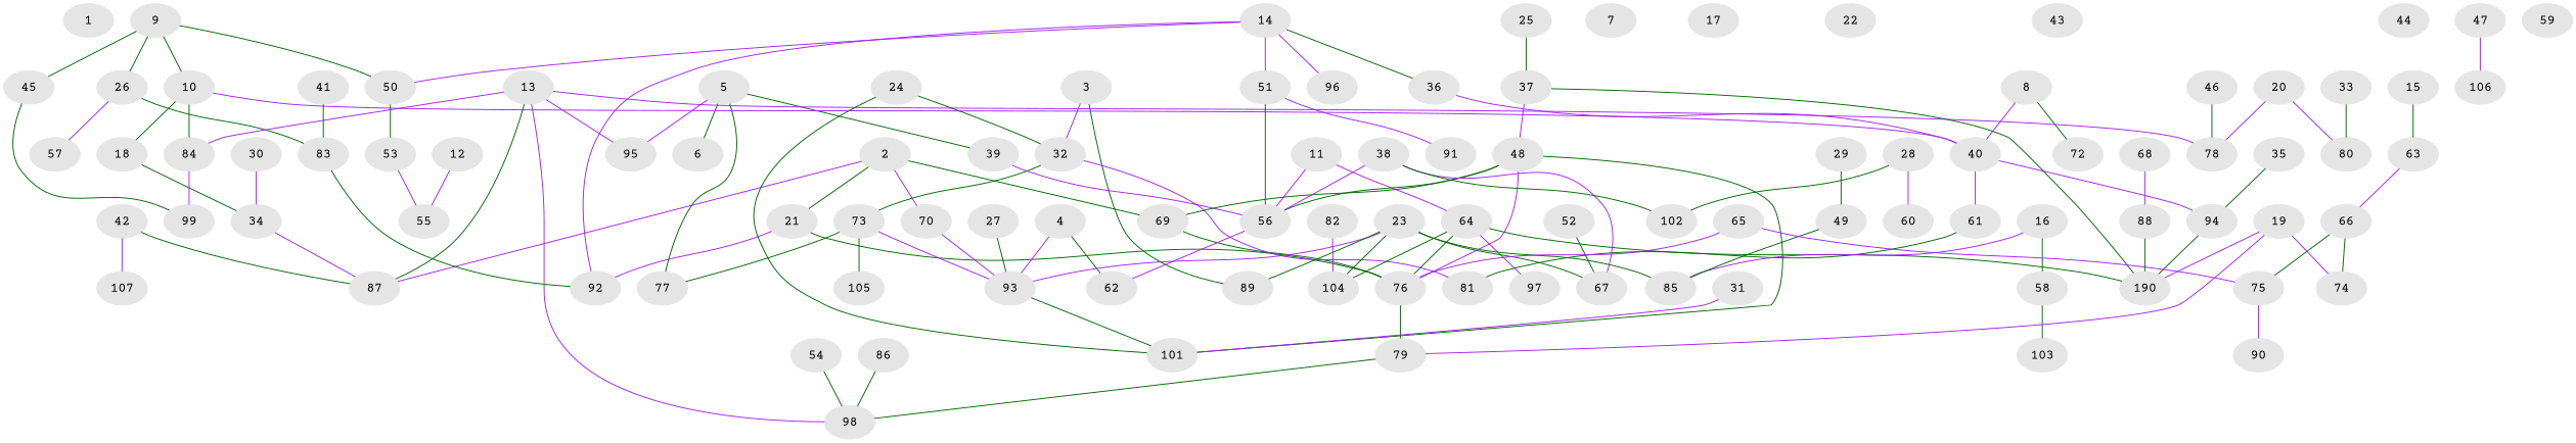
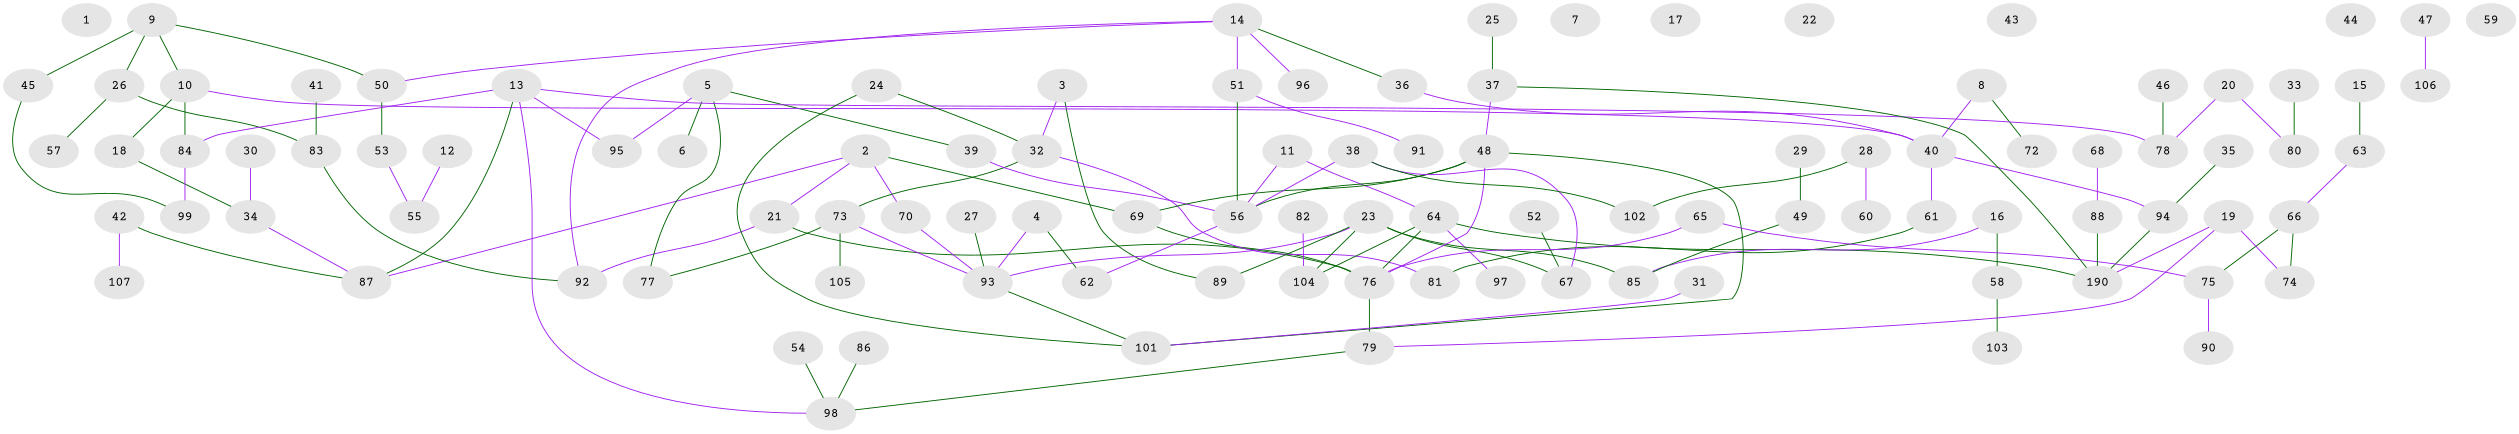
  graph {
    fontname="Courier Prime"
    node [color=gray90 fontname="Courier Prime" style=filled]
    edge [color=darkgreen fontname="Courier Prime"]
    1
    2
    21
    69
    70
    87
    92
    76
    93
    3
    32
    89
    73
    81
    4
    62
    101
    5
    6
    39
    77
    95
    56
    7
    8
    40
    72
    94
    61
    9
    10
    26
    45
    50
    18
    84
    57
    83
    99
    53
    34
    11
    64
    97
    n45 [label=190]
    104
    12
    55
    13
    78
    98
    14
    36
    51
    96
    91
    15
    63
    66
    16
    58
    85
    103
    17
    19
    74
    79
    20
    80
    22
    23
    67
    24
    25
    37
    48
    27
    28
    60
    102
    29
    49
    30
    31
    105
    33
    35
    38
    41
    42
    107
    43
    44
    46
    47
    106
    52
    54
    59
    75
    65
    90
    68
    88
    82
    86
-   2 -- 21
+   2 -- 21 [color=purple]
    2 -- 69
    2 -- 70 [color=purple]
    2 -- 87 [color=purple]
    21 -- 92 [color=purple]
    21 -- 76
    69 -- 76
    70 -- 93 [color=purple]
    76 -- 79
    93 -- 101
    3 -- 32 [color=purple]
    3 -- 89
    32 -- 73
    32 -- 81 [color=purple]
    73 -- 93 [color=purple]
    73 -- 77
    73 -- 105
    4 -- 93 [color=purple]
    4 -- 62
    5 -- 6
    5 -- 39
    5 -- 77
    5 -- 95 [color=purple]
    39 -- 56 [color=purple]
    56 -- 62 [color=purple]
    8 -- 40 [color=purple]
    8 -- 72
    40 -- 94 [color=purple]
    40 -- 61 [color=purple]
    94 -- n45
    61 -- 81
    9 -- 10
    9 -- 26
    9 -- 45
    9 -- 50
    10 -- 40 [color=purple]
    10 -- 18
    10 -- 84
-   26 -- 57 [color=purple]
+   26 -- 57
    26 -- 83
    45 -- 99
    50 -- 53
    18 -- 34
    84 -- 99 [color=purple]
    83 -- 92
    53 -- 55 [color=purple]
    34 -- 87 [color=purple]
    11 -- 56 [color=purple]
    11 -- 64 [color=purple]
    64 -- 76
    64 -- 97 [color=purple]
    64 -- n45
    64 -- 104
    12 -- 55 [color=purple]
    13 -- 87
    13 -- 95 [color=purple]
    13 -- 84 [color=purple]
    13 -- 78 [color=purple]
    13 -- 98 [color=purple]
    14 -- 92 [color=purple]
    14 -- 50 [color=purple]
    14 -- 36
    14 -- 51 [color=purple]
    14 -- 96 [color=purple]
    36 -- 40 [color=purple]
    51 -- 56
    51 -- 91 [color=purple]
    15 -- 63
    63 -- 66 [color=purple]
    66 -- 74
    66 -- 75
    16 -- 58
    16 -- 85 [color=purple]
    58 -- 103
    19 -- n45 [color=purple]
    19 -- 74 [color=purple]
    19 -- 79 [color=purple]
    79 -- 98
    20 -- 78 [color=purple]
    20 -- 80 [color=purple]
    23 -- 93 [color=purple]
    23 -- 89
    23 -- 104
    23 -- 85
    23 -- 67
    24 -- 32
    24 -- 101
    25 -- 37
    37 -- n45
    37 -- 48 [color=purple]
    48 -- 69
    48 -- 76 [color=purple]
    48 -- 101
    48 -- 56
    27 -- 93
    28 -- 60 [color=purple]
    28 -- 102
    29 -- 49
    49 -- 85
    30 -- 34 [color=purple]
    31 -- 101 [color=purple]
    33 -- 80
    35 -- 94
    38 -- 56 [color=purple]
    38 -- 67 [color=purple]
    38 -- 102
    41 -- 83
    42 -- 87
    42 -- 107 [color=purple]
    46 -- 78
    47 -- 106 [color=purple]
    52 -- 67
    54 -- 98
    75 -- 90 [color=purple]
    65 -- 76 [color=purple]
    65 -- 75 [color=purple]
    68 -- 88 [color=purple]
    88 -- n45
    82 -- 104 [color=purple]
    86 -- 98
  }
